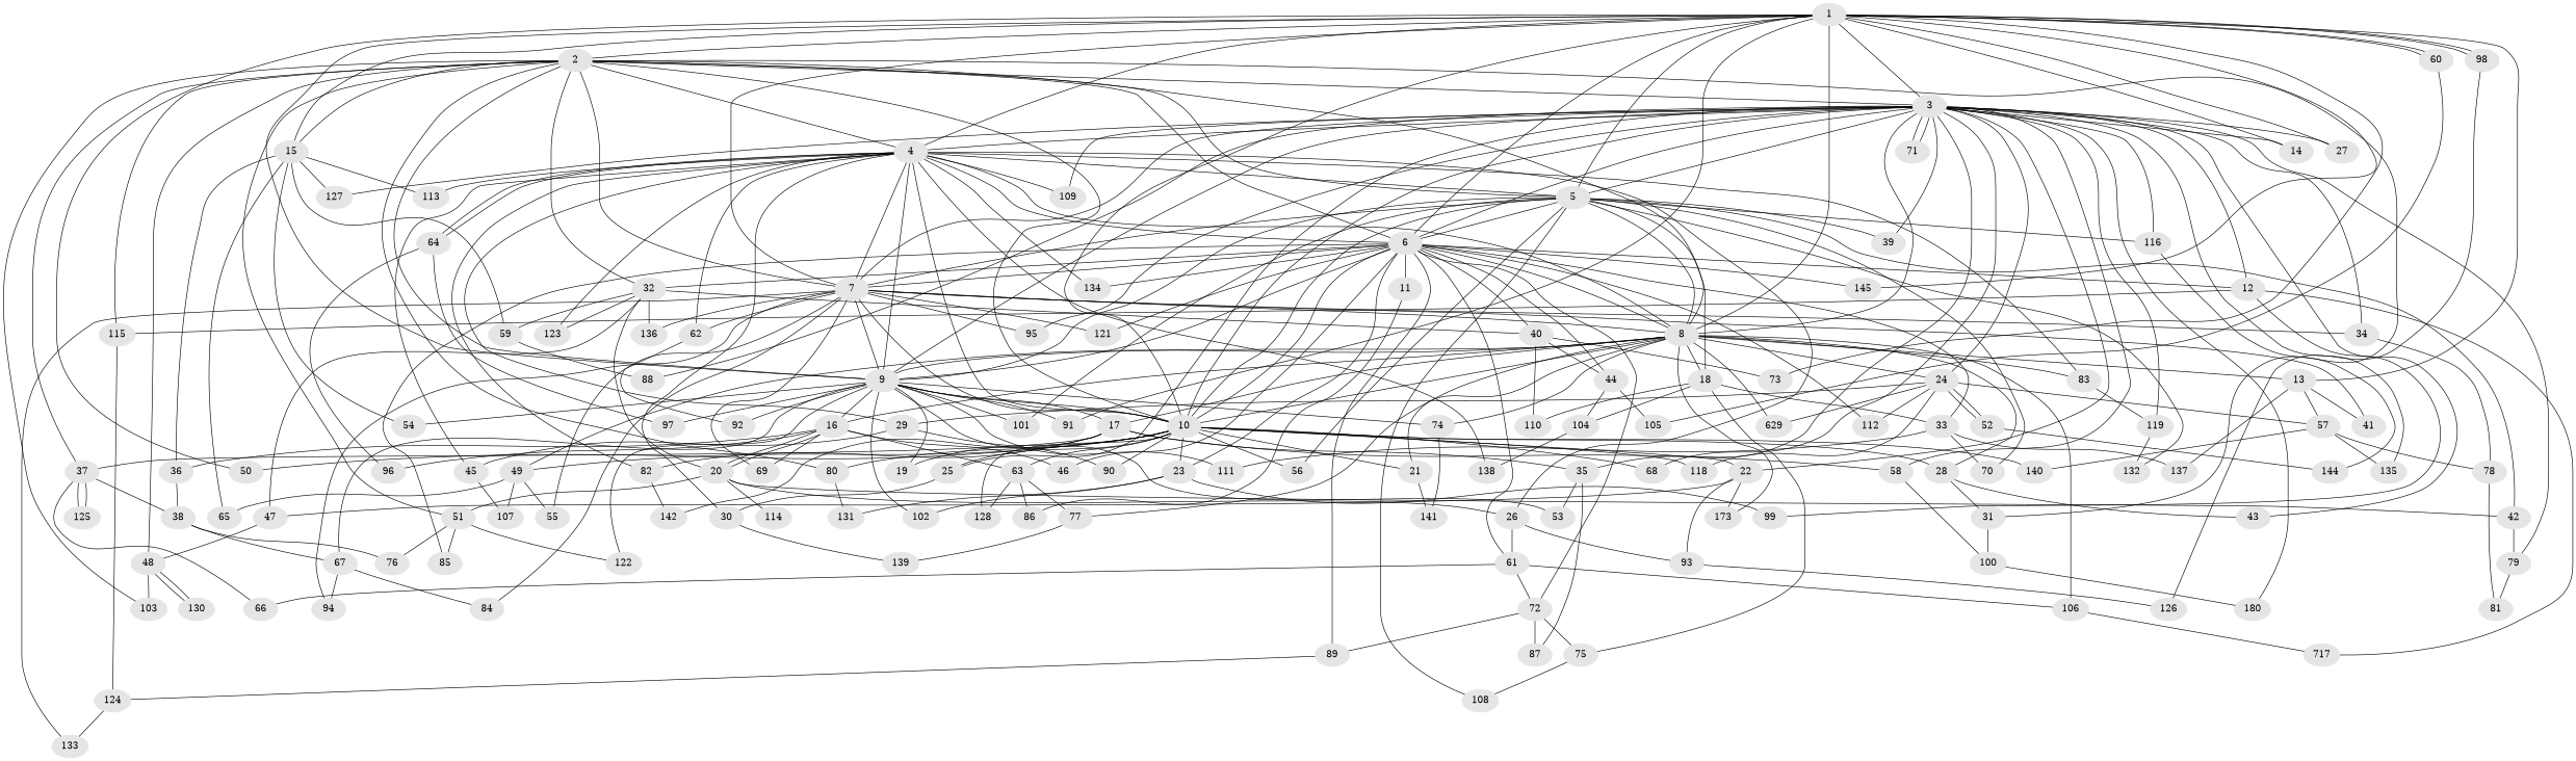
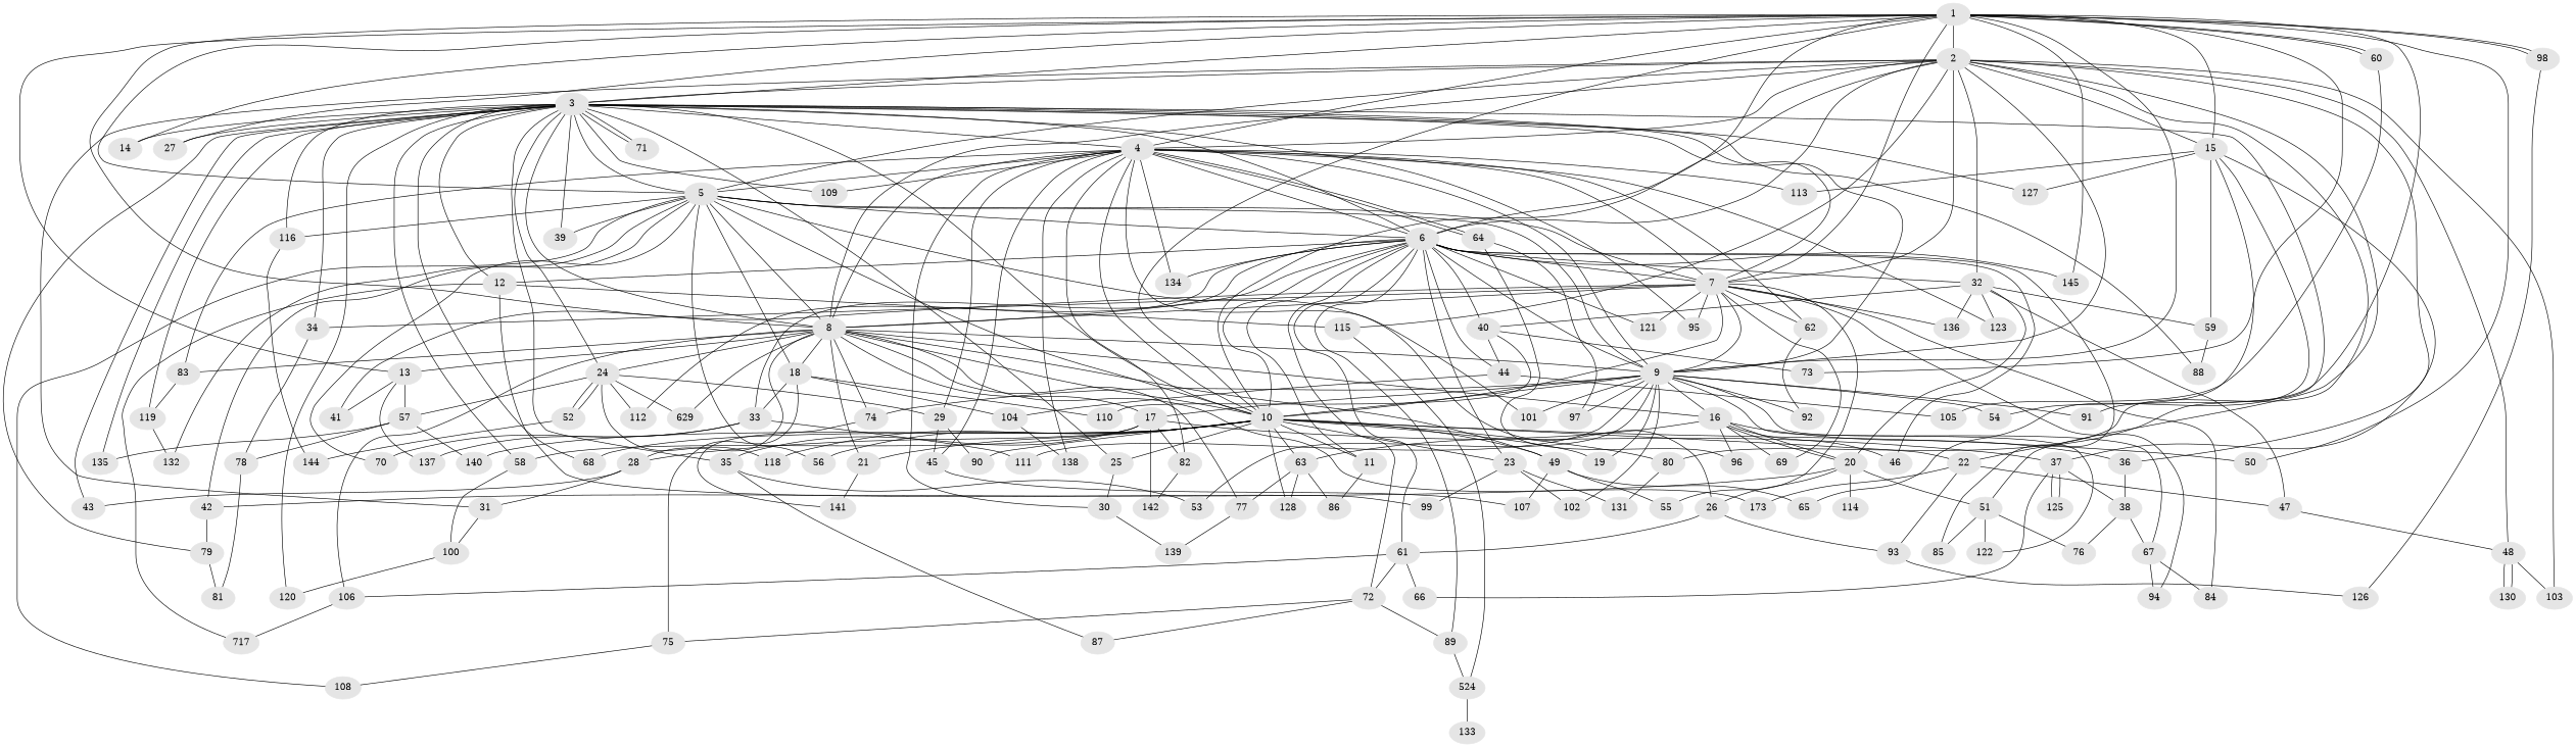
  graph {
    node [color=gray90 style=filled]
    1
    2
    3
    4
    5
    6
    7
    8
    9
    10
    13
    14
    15
    27
    50
    60
    73
    91
    98
    145
    31
    32
    37
    48
    51
    80
    103
    115
    12
    22
    24
    25
    34
    35
    39
    43
    58
    68
    71
    79
    88
    95
    109
    116
    119
-   120 [label=180]
+   120
    127
    135
    26
    29
    30
    45
    62
    64
    82
    83
    113
    123
    134
    138
    18
    42
    56
    70
    101
    108
    132
    11
    23
    33
    40
    44
    46
    61
    72
    85
    89
    112
    121
    41
    55
    69
    84
    94
    133
    136
    16
    17
    21
    28
    49
    74
    77
    106
    n95 [label=629]
    n96 [label=173]
    19
    53
    54
    67
    92
    97
    102
    111
    122
    63
    90
    118
    128
    140
    57
    137
    36
    59
    65
    105
    126
    100
    20
    47
    38
    66
    125
    130
    76
    131
-   124
+   124 [label=524]
    99
    n129 [label=717]
    93
    52
    78
    87
    81
    144
    139
    107
    96
    142
    75
    104
    110
    86
    141
    114
    1 -- 2
    1 -- 3
    1 -- 4
    1 -- 5
    1 -- 6
    1 -- 7
    1 -- 8
    1 -- 9
    1 -- 10
    1 -- 13
    1 -- 14
    1 -- 15
    1 -- 27
    1 -- 50
    1 -- 60
    1 -- 60
    1 -- 73
    1 -- 91
    1 -- 98
    1 -- 98
    1 -- 145
    2 -- 3
    2 -- 4
    2 -- 5
    2 -- 6
    2 -- 7
    2 -- 8
    2 -- 9
    2 -- 10
    2 -- 15
    2 -- 31
    2 -- 32
    2 -- 37
    2 -- 48
    2 -- 51
    2 -- 80
    2 -- 103
    2 -- 115
    3 -- 4
    3 -- 5
    3 -- 6
    3 -- 7
    3 -- 8
    3 -- 9
    3 -- 10
    3 -- 14
    3 -- 27
    3 -- 12
    3 -- 22
    3 -- 24
    3 -- 25
    3 -- 34
    3 -- 35
    3 -- 39
    3 -- 43
    3 -- 58
    3 -- 68
    3 -- 71
    3 -- 71
    3 -- 79
    3 -- 88
    3 -- 95
    3 -- 109
    3 -- 116
    3 -- 119
    3 -- 120
    3 -- 127
    3 -- 135
    4 -- 5
    4 -- 6
    4 -- 7
    4 -- 8
    4 -- 9
    4 -- 10
    4 -- 109
    4 -- 26
    4 -- 29
    4 -- 30
    4 -- 45
    4 -- 62
    4 -- 64
    4 -- 64
    4 -- 82
    4 -- 83
    4 -- 113
    4 -- 123
    4 -- 134
    4 -- 138
    5 -- 6
    5 -- 7
    5 -- 8
    5 -- 9
    5 -- 10
    5 -- 39
    5 -- 116
    5 -- 18
    5 -- 42
    5 -- 56
    5 -- 70
    5 -- 101
    5 -- 108
    5 -- 132
    6 -- 7
    6 -- 8
    6 -- 9
    6 -- 10
    6 -- 145
    6 -- 32
    6 -- 12
    6 -- 134
    6 -- 11
    6 -- 23
    6 -- 33
    6 -- 40
    6 -- 44
    6 -- 46
    6 -- 61
    6 -- 72
    6 -- 85
    6 -- 89
    6 -- 112
    6 -- 121
    7 -- 8
    7 -- 9
    7 -- 10
    7 -- 34
    7 -- 95
    7 -- 62
    7 -- 121
    7 -- 41
    7 -- 55
    7 -- 69
    7 -- 84
    7 -- 94
-   7 -- 133
    7 -- 136
    8 -- 9
    8 -- 10
    8 -- 13
    8 -- 24
    8 -- 83
    8 -- 18
    8 -- 16
    8 -- 17
    8 -- 21
    8 -- 28
    8 -- 49
    8 -- 74
    8 -- 77
    8 -- 106
    8 -- n95
    8 -- n96
    9 -- 10
    9 -- 91
    9 -- 101
    9 -- 16
    9 -- 17
    9 -- 74
    9 -- 19
    9 -- 53
    9 -- 54
    9 -- 67
    9 -- 92
    9 -- 97
    9 -- 102
    9 -- 111
    9 -- 122
    10 -- 50
    10 -- 80
    10 -- 22
    10 -- 25
    10 -- 68
    10 -- 56
+   10 -- 11
    10 -- 23
    10 -- 21
    10 -- 28
    10 -- 49
    10 -- 19
    10 -- 63
    10 -- 90
    10 -- 118
    10 -- 128
    10 -- 140
    13 -- 41
    13 -- 57
    13 -- 137
    15 -- 127
    15 -- 113
    15 -- 54
    15 -- 36
    15 -- 59
    15 -- 65
    60 -- 105
    98 -- 126
    31 -- 100
    32 -- 123
    32 -- 40
    32 -- 136
    32 -- 59
    32 -- 20
    32 -- 47
    37 -- 38
    37 -- 66
    37 -- 125
    37 -- 125
    48 -- 103
    48 -- 130
    48 -- 130
    51 -- 85
    51 -- 122
    51 -- 76
    80 -- 131
    115 -- 124
    12 -- 115
    12 -- 99
    12 -- n129
    22 -- n96
    22 -- 47
    22 -- 93
    24 -- 29
    24 -- 112
    24 -- n95
    24 -- 118
    24 -- 57
    24 -- 52
    24 -- 52
    25 -- 30
    34 -- 78
    35 -- 53
    35 -- 87
    58 -- 100
    79 -- 81
    116 -- 144
    119 -- 132
    26 -- 61
    26 -- 93
    29 -- 45
    29 -- 90
    30 -- 139
    45 -- 107
    62 -- 92
    64 -- 97
    64 -- 96
    82 -- 142
    83 -- 119
    18 -- 33
    18 -- 75
    18 -- 104
    18 -- 110
    42 -- 79
    11 -- 86
    23 -- 102
    23 -- 131
    23 -- 99
    33 -- 70
    33 -- 111
    33 -- 137
    40 -- 73
    40 -- 44
    40 -- 110
    44 -- 105
    44 -- 104
    61 -- 72
    61 -- 106
    61 -- 66
    72 -- 89
    72 -- 87
    72 -- 75
    89 -- 124
    16 -- 46
    16 -- 69
    16 -- 63
    16 -- 36
    16 -- 20
    16 -- 20
    16 -- 96
    17 -- 37
    17 -- 35
    17 -- 58
    17 -- 82
    17 -- 142
    21 -- 141
    28 -- 31
    28 -- 43
    49 -- 55
    49 -- 65
    49 -- 107
    74 -- 141
    77 -- 139
    106 -- n129
    67 -- 84
    67 -- 94
    63 -- 77
    63 -- 128
    63 -- 86
    57 -- 135
    57 -- 140
    57 -- 78
    36 -- 38
    59 -- 88
    100 -- 120
    20 -- 51
    20 -- 26
    20 -- 42
    20 -- 114
    47 -- 48
    38 -- 67
    38 -- 76
    124 -- 133
    93 -- 126
    52 -- 144
    78 -- 81
    75 -- 108
    104 -- 138
  }
